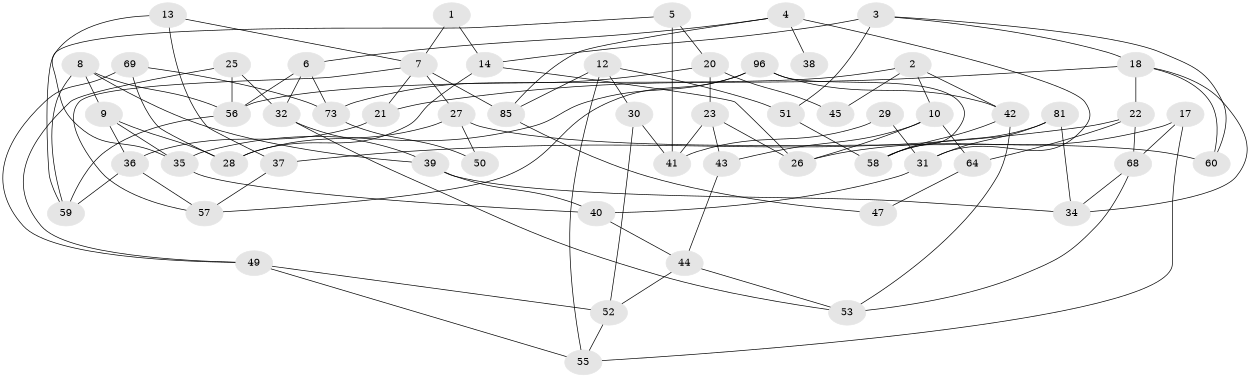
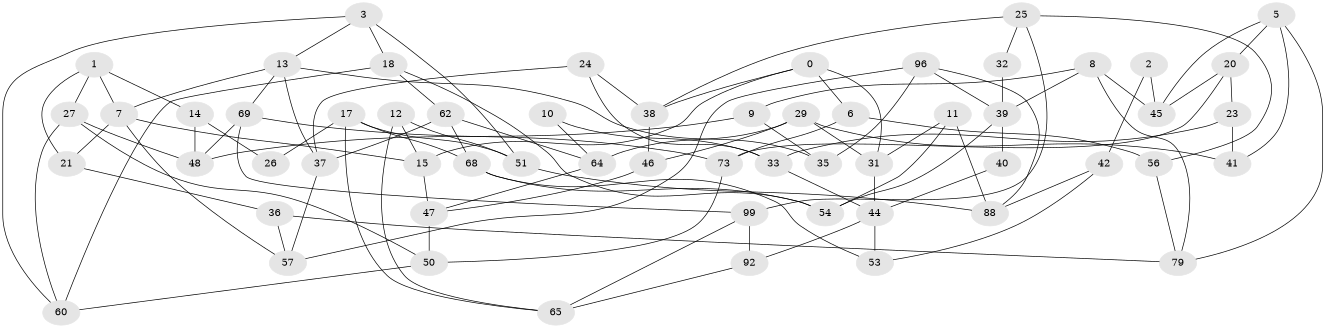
  graph {
    node [color=gray90 style=filled]
    1
    7
    14
    21
    27
-   15 [label=85]
+   15
    57
-   48 [label=28]
+   48
    26
    36
    60
    50
    2
    10
    42
    45
    56
-   33 [label=43]
+   33
    n19 [label=64]
-   58
+   58 [label=88]
    53
-   59
+   59 [label=79]
    3
    18
    51
-   54 [label=34]
-   22
-   4
+   54
+   22 [label=62]
+   4 [label=0]
    6
    31
    38
    32
    n33 [label=73]
    47
    40
+   46
    5
    20
    41
    23
    39
    8
    9
    35
    44
-   11 [label=81]
+   11
    12
-   30
-   55
-   52
+   55 [label=65]
+   52 [label=92]
    13
    n52 [label=69]
    37
-   49
+   49 [label=99]
    n55 [label=96]
    17
    n57 [label=68]
+   24
    25
    29
    1 -- 7
    1 -- 14
-   18 -- 21
-   7 -- 27
+   1 -- 21
+   1 -- 27
    7 -- 21
    7 -- 15
    7 -- 57
    14 -- 48
    14 -- 26
    21 -- 36
    27 -- 48
    27 -- 60
    27 -- 50
    15 -- 47
    36 -- 57
    36 -- 59
-   2 -- 10
+   50 -- 60
    2 -- 42
    2 -- 45
-   2 -- 56
-   10 -- 26
    10 -- 33
    10 -- n19
    42 -- 58
    42 -- 53
    56 -- 59
    33 -- 44
    n19 -- 47
-   3 -- 14
+   3 -- 13
    3 -- 60
    3 -- 18
    3 -- 51
    18 -- 60
    18 -- 54
    18 -- 22
    51 -- 58
    22 -- n19
    22 -- 37
    22 -- n57
    4 -- 15
    4 -- 6
    4 -- 31
    4 -- 38
    6 -- 56
-   6 -- 32
    6 -- n33
-   31 -- 40
-   32 -- 53
+   31 -- 44
+   38 -- 46
    32 -- 39
    n33 -- 50
+   47 -- 50
    40 -- 44
+   46 -- 47
+   5 -- 45
    5 -- 59
    5 -- 20
    5 -- 41
    20 -- 45
    20 -- n33
    20 -- 23
-   23 -- 26
    23 -- 33
    23 -- 41
    39 -- 54
    39 -- 40
-   8 -- 56
+   8 -- 45
    8 -- 59
    8 -- 39
    8 -- 9
    9 -- 48
-   9 -- 36
    9 -- 35
-   35 -- 40
    44 -- 53
    44 -- 52
    11 -- 58
    11 -- 54
    11 -- 31
    12 -- 15
    12 -- 51
-   12 -- 30
    12 -- 55
-   30 -- 41
-   30 -- 52
    52 -- 55
    13 -- 7
    13 -- 35
+   13 -- n52
    13 -- 37
    n52 -- 48
    n52 -- n33
    n52 -- 49
    37 -- 57
    49 -- 55
    49 -- 52
    n55 -- 57
-   n55 -- 42
+   n55 -- 39
    n55 -- 58
    n55 -- 35
    17 -- 26
+   17 -- 51
    17 -- 55
    17 -- n57
    n57 -- 53
    n57 -- 54
+   24 -- 33
+   24 -- 38
+   24 -- 37
    25 -- 56
+   25 -- 38
    25 -- 32
    25 -- 49
+   29 -- n19
    29 -- 31
+   29 -- 46
    29 -- 41
  }
